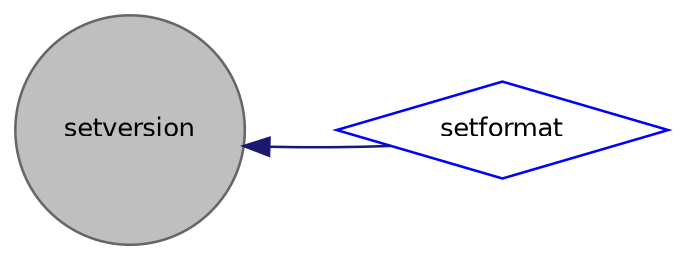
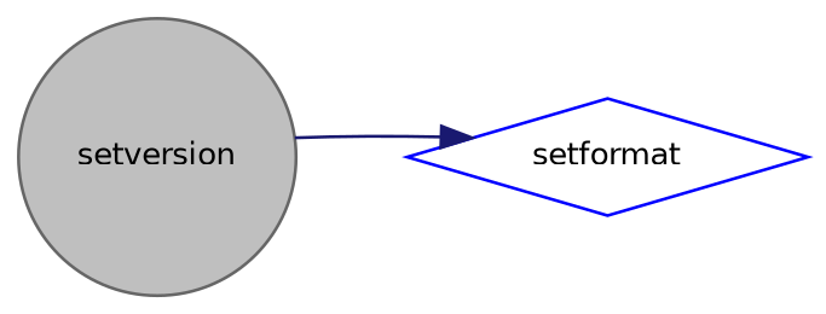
  digraph {
    rankdir=LR
    node [fontname=Helvetica fontsize=10]
    n1 [color=gray40 fillcolor=grey75 fontcolor=black height=0.2 label=setversion shape=circle style=filled width=0.4]
    n2 [color=blue height=0.2 label=setformat shape=diamond width=0.4]
-   n1 -> n2 [color=midnightblue dir=back fontname=Helvetica fontsize=10 labelfontname=Helvetica labelfontsize=10 style=solid]
+   n2 -> n1 [color=midnightblue dir=back fontname=Helvetica fontsize=10 labelfontname=Helvetica labelfontsize=10 style=solid]
  }
